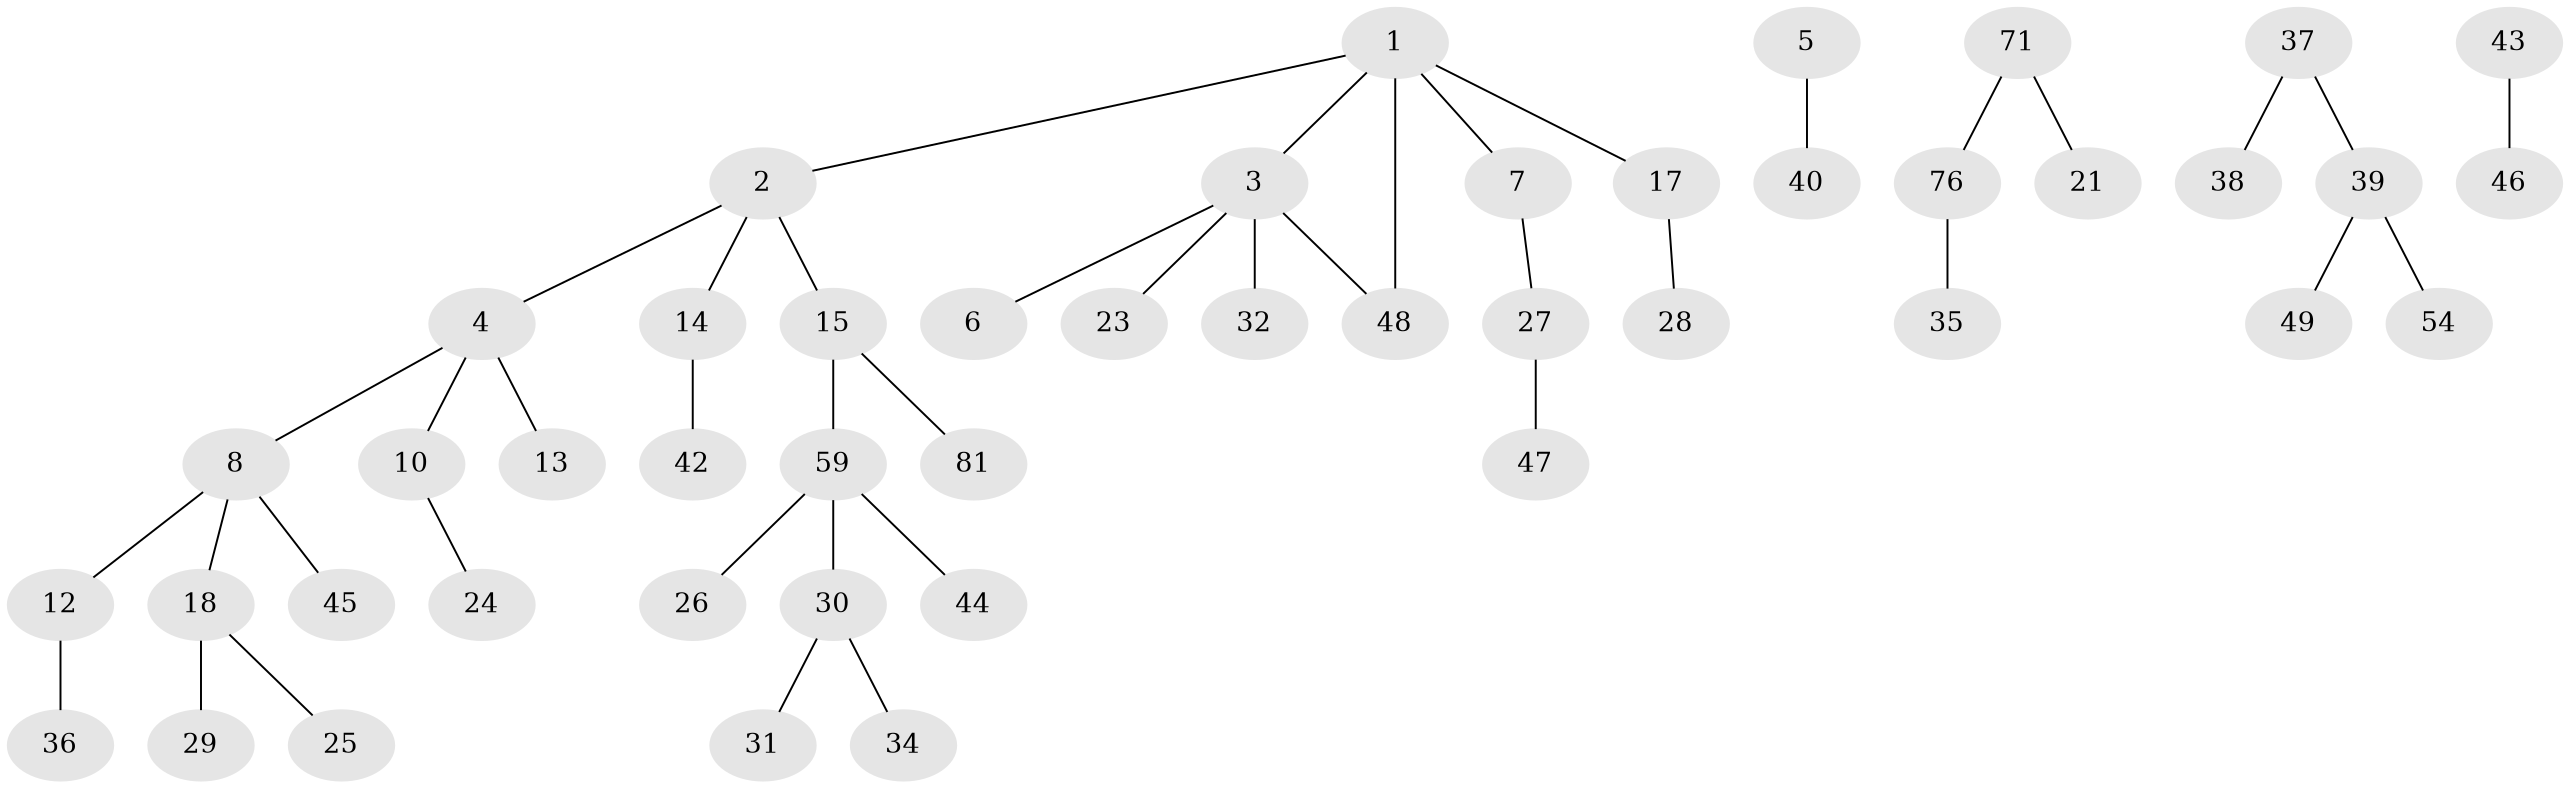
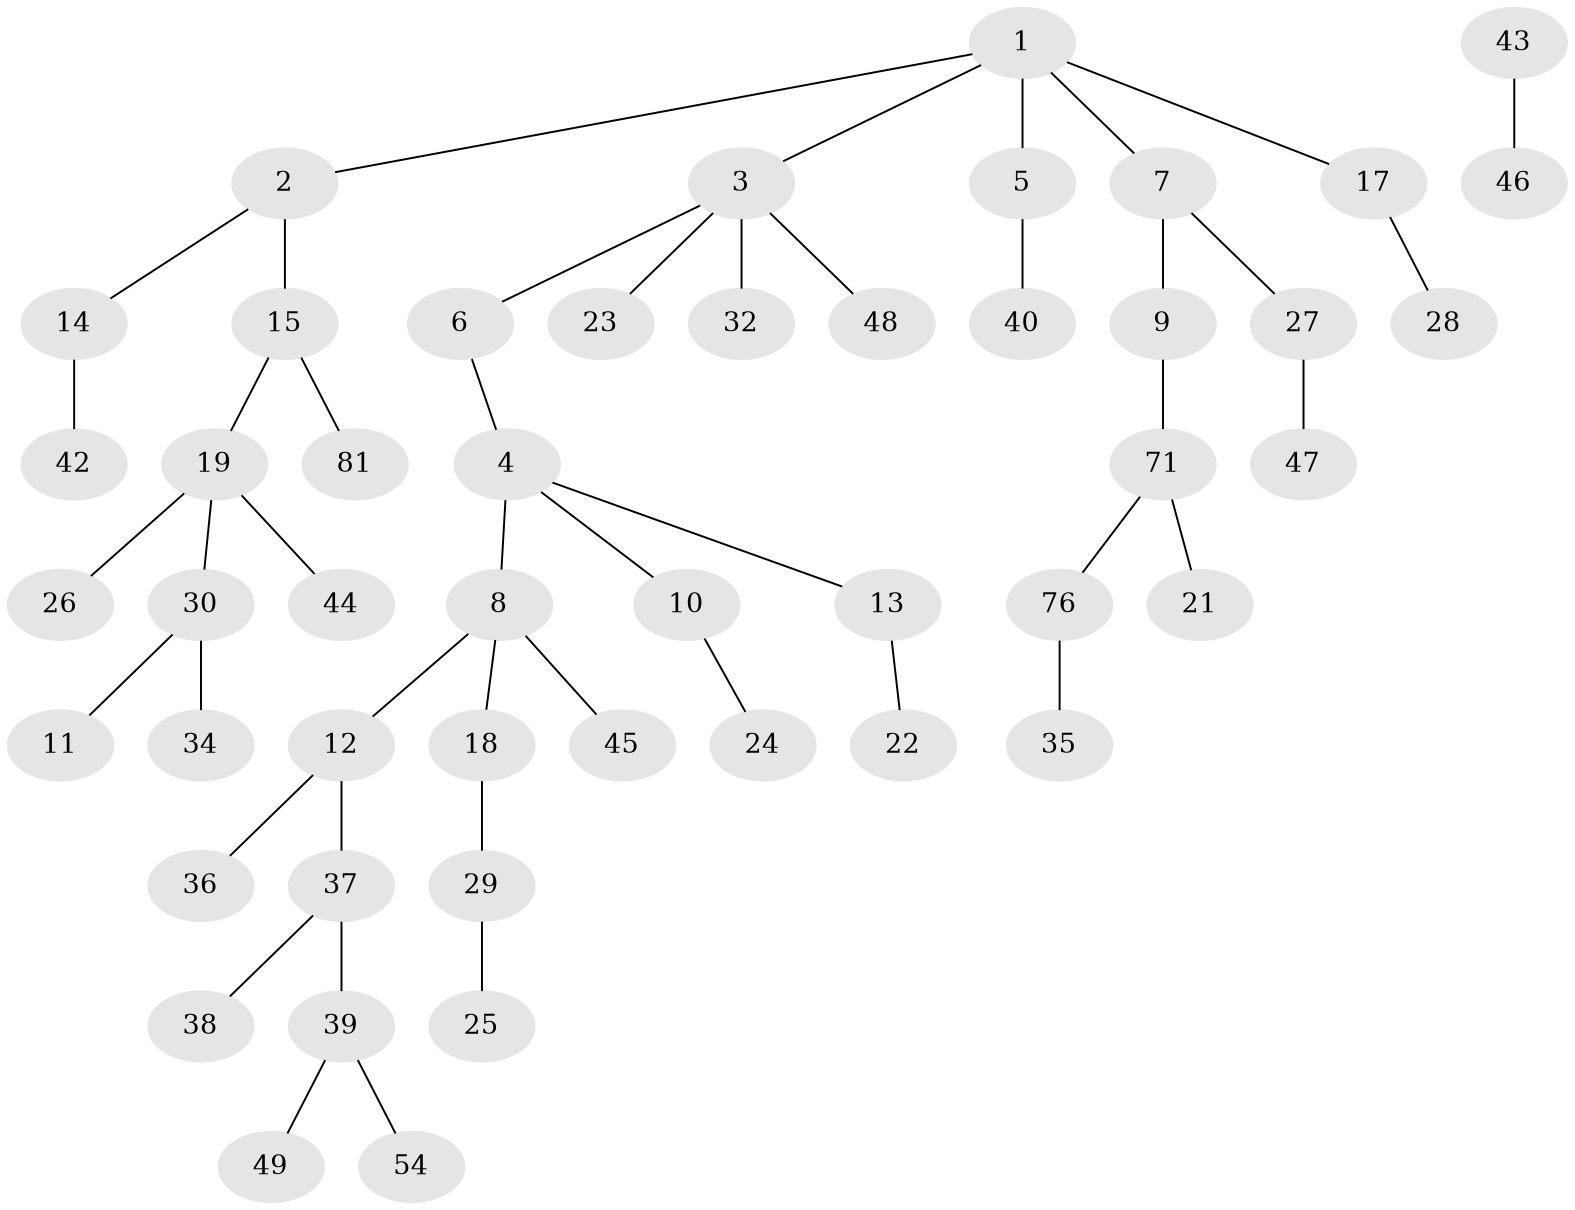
  graph {
    node [color=gray90 style=filled]
    1
    2
    3
    5
    7
    17
    4
    14
    15
    6
    23
    32
    48
    40
+   9
    27
    28
    8
    10
    13
    42
-   19 [label=59]
+   19
    n23 [label=81]
    12
    18
    45
    24
+   22
    n29 [label=71]
    47
    36
    37
    29
    25
    n35 [label=76]
    21
    35
    38
    39
    26
    30
    44
-   31
+   31 [label=11]
    34
    43
    46
    49
    n48 [label=54]
    1 -- 2
    1 -- 3
-   1 -- 48
+   1 -- 5
    1 -- 7
    1 -- 17
-   2 -- 4
+   6 -- 4
    2 -- 14
    2 -- 15
    3 -- 6
    3 -- 23
    3 -- 32
    3 -- 48
    5 -- 40
+   7 -- 9
    7 -- 27
    17 -- 28
    4 -- 8
    4 -- 10
    4 -- 13
    14 -- 42
    15 -- 19
    15 -- n23
+   9 -- n29
    27 -- 47
    8 -- 12
    8 -- 18
    8 -- 45
    10 -- 24
+   13 -- 22
    19 -- 26
    19 -- 30
    19 -- 44
    12 -- 36
+   12 -- 37
    18 -- 29
-   18 -- 25
+   29 -- 25
    n29 -- n35
    n29 -- 21
    37 -- 38
    37 -- 39
    n35 -- 35
    39 -- 49
    39 -- n48
    30 -- 31
    30 -- 34
    43 -- 46
  }
